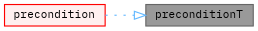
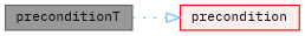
  digraph {
    rankdir=LR
    fontname="IBM Plex Mono"
    node [fontname="IBM Plex Mono" fontsize=10 shape=box style=filled]
    n1 [color=gray40 fillcolor=grey60 fontcolor=black height=0.2 label=preconditionT width=0.4]
    n2 [color=red fillcolor="#FFF0F0" height=0.2 label=precondition width=0.4]
-   n2 -> n1 [color=steelblue1 fontname="IBM Plex Mono" fontsize=10 labelfontname=Helvetica labelfontsize=10 style=dotted arrowhead=onormal]
+   n1 -> n2 [color=steelblue1 fontname="IBM Plex Mono" fontsize=10 labelfontname=Helvetica labelfontsize=10 style=dotted arrowhead=onormal]
  }
